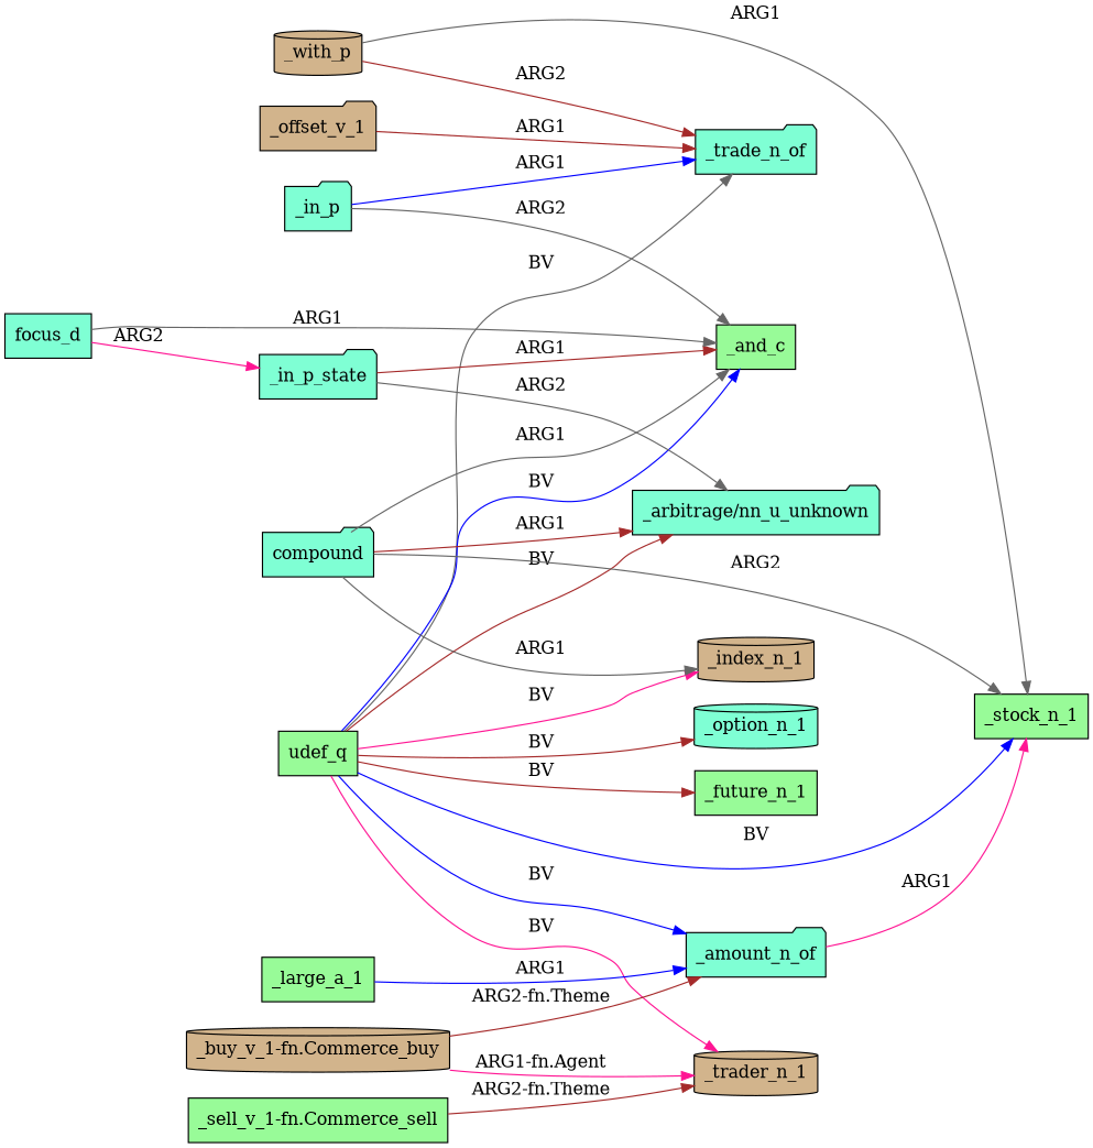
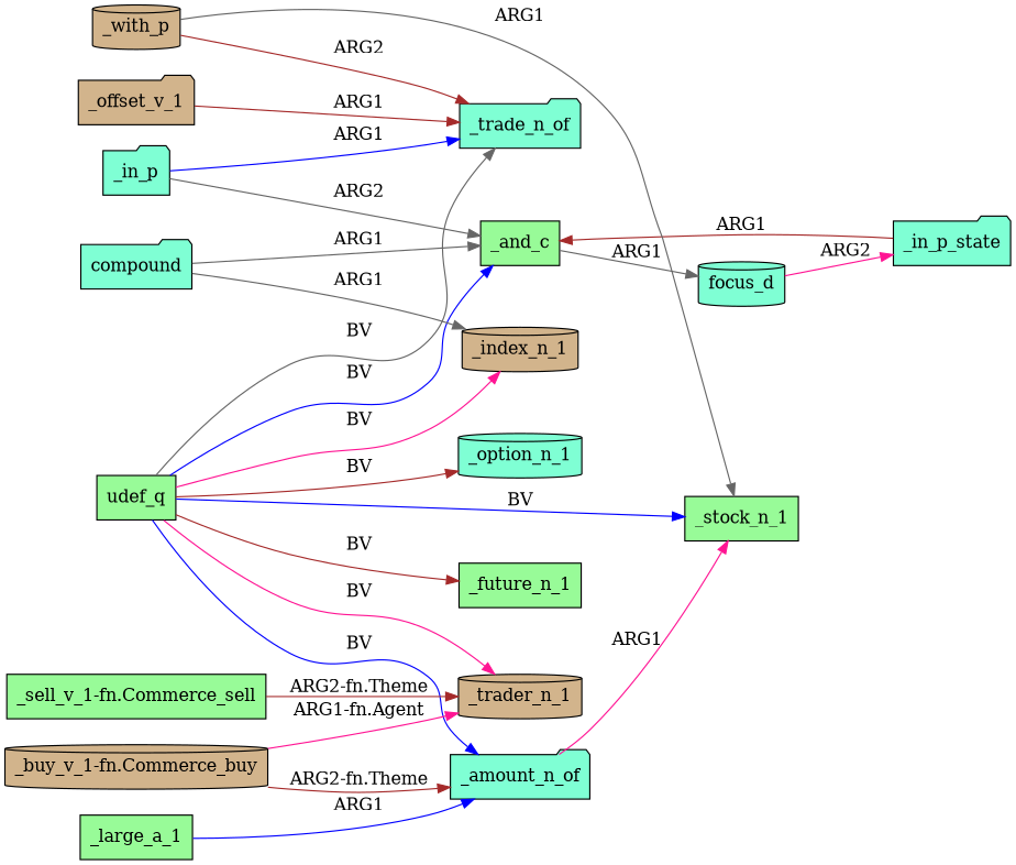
  digraph {
    rankdir=LR
    node [fillcolor=aquamarine shape=folder style=filled]
    edge [color=brown]
    udef_q [fillcolor=palegreen shape=box]
    _trade_n_of
    _amount_n_of
    _stock_n_1 [fillcolor=palegreen shape=box]
    _trader_n_1 [fillcolor=tan shape=cylinder]
    _and_c [fillcolor=palegreen shape=box]
    _option_n_1 [shape=cylinder]
    _index_n_1 [fillcolor=tan shape=cylinder]
-   "_arbitrage/nn_u_unknown"
    _future_n_1 [fillcolor=palegreen shape=box]
    "_buy_v_1-fn.Commerce_buy" [fillcolor=tan shape=cylinder]
    _in_p_state
    _in_p
-   focus_d [shape=box]
+   focus_d [shape=cylinder]
    compound
    _with_p [fillcolor=tan shape=cylinder]
    _offset_v_1 [fillcolor=tan]
    _large_a_1 [fillcolor=palegreen shape=box]
    "_sell_v_1-fn.Commerce_sell" [fillcolor=palegreen shape=box]
    udef_q -> _trade_n_of [color=gray40 label=BV]
    udef_q -> _amount_n_of [color=blue label=BV]
    udef_q -> _stock_n_1 [color=blue label=BV]
    udef_q -> _trader_n_1 [color=deeppink label=BV]
    udef_q -> _and_c [color=blue label=BV]
    udef_q -> _option_n_1 [label=BV]
    udef_q -> _index_n_1 [color=deeppink label=BV]
-   udef_q -> "_arbitrage/nn_u_unknown" [label=BV]
    udef_q -> _future_n_1 [label=BV]
    _amount_n_of -> _stock_n_1 [color=deeppink label=ARG1]
    "_buy_v_1-fn.Commerce_buy" -> _amount_n_of [label="ARG2-fn.Theme"]
    "_buy_v_1-fn.Commerce_buy" -> _trader_n_1 [color=deeppink label="ARG1-fn.Agent"]
    _in_p_state -> _and_c [label=ARG1]
-   _in_p_state -> "_arbitrage/nn_u_unknown" [color=gray40 label=ARG2]
    _in_p -> _trade_n_of [color=blue label=ARG1]
    _in_p -> _and_c [color=gray40 label=ARG2]
-   focus_d -> _and_c [color=gray40 label=ARG1]
+   _and_c -> focus_d [color=gray40 label=ARG1]
    focus_d -> _in_p_state [color=deeppink label=ARG2]
-   compound -> _stock_n_1 [color=gray40 label=ARG2]
    compound -> _and_c [color=gray40 label=ARG1]
    compound -> _index_n_1 [color=gray40 label=ARG1]
-   compound -> "_arbitrage/nn_u_unknown" [label=ARG1]
    _with_p -> _trade_n_of [label=ARG2]
    _with_p -> _stock_n_1 [color=gray40 label=ARG1]
    _offset_v_1 -> _trade_n_of [label=ARG1]
    _large_a_1 -> _amount_n_of [color=blue label=ARG1]
    "_sell_v_1-fn.Commerce_sell" -> _trader_n_1 [label="ARG2-fn.Theme"]
  }
